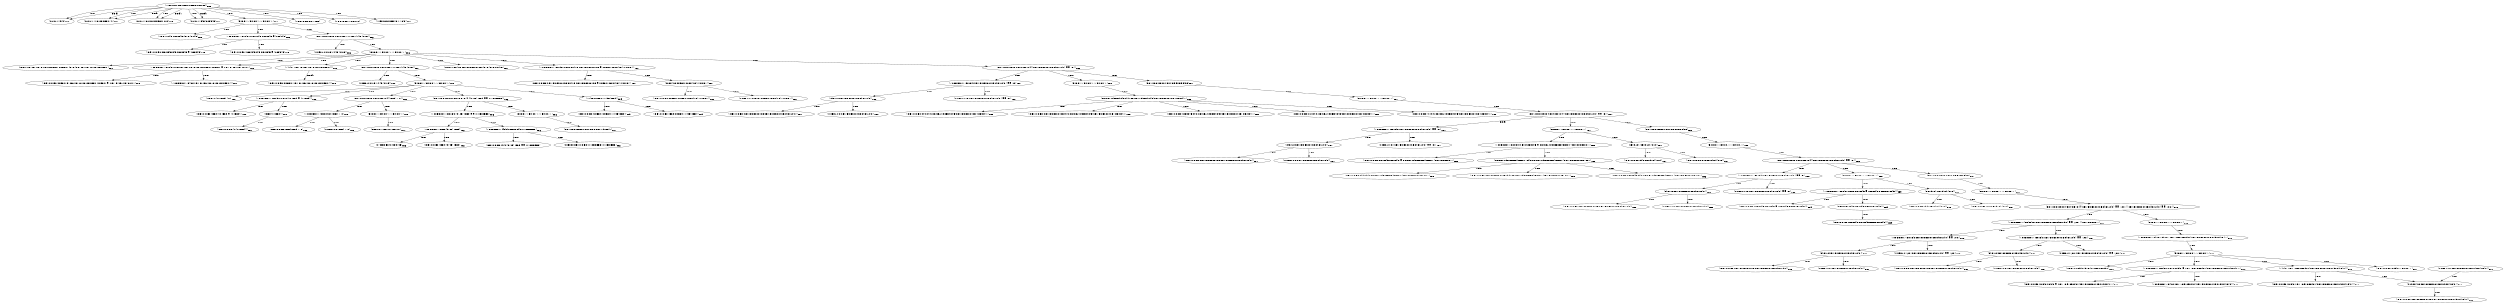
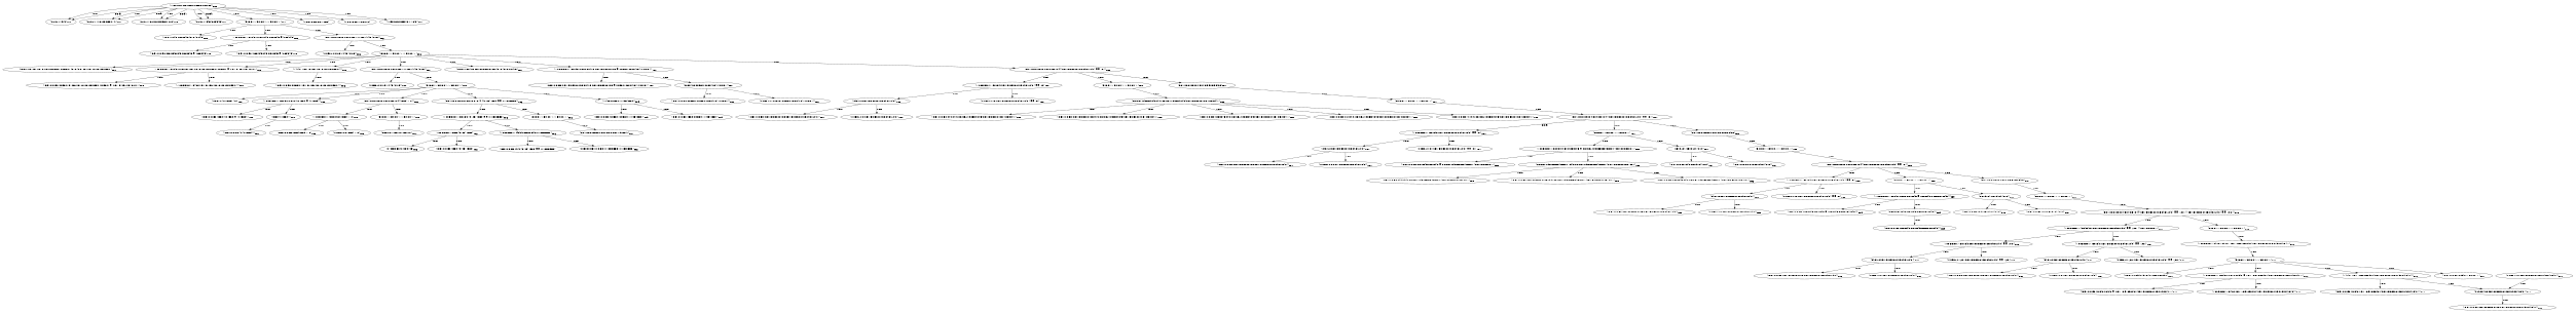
  digraph {
    fontname="DejaVu Sans"
    node [fontname="DejaVu Sans"]
    edge [fontname="DejaVu Sans"]
    n1 [label=<(METHOD,startRemoteCpProtocol)<SUB>112</SUB>>]
    n2 [label=<(PARAM,this)<SUB>112</SUB>>]
    n3 [label=<(PARAM,InputStream in)<SUB>112</SUB>>]
    n4 [label=<(PARAM,OutputStream out)<SUB>113</SUB>>]
    n5 [label=<(PARAM,File localFile)<SUB>114</SUB>>]
    n6 [label=<(BLOCK,&lt;empty&gt;,&lt;empty&gt;)<SUB>114</SUB>>]
    n7 [label=<(MODIFIER,PRIVATE)>]
    n8 [label=<(MODIFIER,VIRTUAL)>]
    n9 [label=<(METHOD_RETURN,void)<SUB>112</SUB>>]
    n10 [label=<(LOCAL,File startFile: java.io.File)<SUB>115</SUB>>]
    n11 [label=<(&lt;operator&gt;.assignment,File startFile = localFile)<SUB>115</SUB>>]
    n12 [label=<(CONTROL_STRUCTURE,WHILE,while (true))<SUB>116</SUB>>]
    n13 [label=<(IDENTIFIER,startFile,File startFile = localFile)<SUB>115</SUB>>]
    n14 [label=<(IDENTIFIER,localFile,File startFile = localFile)<SUB>115</SUB>>]
    n15 [label=<(LITERAL,true,while (true))<SUB>116</SUB>>]
    n16 [label=<(BLOCK,&lt;empty&gt;,&lt;empty&gt;)<SUB>116</SUB>>]
    n17 [label=<(LOCAL,ByteArrayOutputStream stream: java.io.ByteArrayOutputStream)<SUB>120</SUB>>]
    n18 [label=<(&lt;operator&gt;.assignment,ByteArrayOutputStream stream = new ByteArrayOut...)<SUB>120</SUB>>]
    n19 [label=<(&lt;init&gt;,new ByteArrayOutputStream())<SUB>120</SUB>>]
    n20 [label=<(CONTROL_STRUCTURE,WHILE,while (true))<SUB>121</SUB>>]
    n21 [label=<(LOCAL,String serverResponse: java.lang.String)<SUB>131</SUB>>]
    n22 [label=<(&lt;operator&gt;.assignment,String serverResponse = stream.toString(&quot;UTF-8&quot;))<SUB>131</SUB>>]
    n23 [label=<(CONTROL_STRUCTURE,IF,if (serverResponse.charAt(0) == 'C'))<SUB>132</SUB>>]
    n24 [label=<(IDENTIFIER,stream,ByteArrayOutputStream stream = new ByteArrayOut...)<SUB>120</SUB>>]
    n25 [label=<(&lt;operator&gt;.alloc,new ByteArrayOutputStream())<SUB>120</SUB>>]
-   n26 [label=<(IDENTIFIER,stream,new ByteArrayOutputStream())<SUB>120</SUB>>]
+   n26 [label=<(IDENTIFIER,stream,new ByteArrayOutputStream())<SUB>126</SUB>>]
    n27 [label=<(LITERAL,true,while (true))<SUB>121</SUB>>]
    n28 [label=<(BLOCK,&lt;empty&gt;,&lt;empty&gt;)<SUB>121</SUB>>]
    n29 [label=<(IDENTIFIER,serverResponse,String serverResponse = stream.toString(&quot;UTF-8&quot;))<SUB>131</SUB>>]
    n30 [label=<(toString,stream.toString(&quot;UTF-8&quot;))<SUB>131</SUB>>]
    n31 [label=<(&lt;operator&gt;.equals,serverResponse.charAt(0) == 'C')<SUB>132</SUB>>]
    n32 [label=<(BLOCK,&lt;empty&gt;,&lt;empty&gt;)<SUB>132</SUB>>]
    n33 [label=<(CONTROL_STRUCTURE,ELSE,else)<SUB>134</SUB>>]
    n34 [label=<(LOCAL,int read: int)<SUB>122</SUB>>]
    n35 [label=<(&lt;operator&gt;.assignment,int read = in.read())<SUB>122</SUB>>]
    n36 [label=<(CONTROL_STRUCTURE,IF,if (read &lt; 0))<SUB>123</SUB>>]
    n37 [label=<(CONTROL_STRUCTURE,IF,if ((byte) read == LINE_FEED))<SUB>126</SUB>>]
    n38 [label=<(write,stream.write(read))<SUB>129</SUB>>]
    n39 [label=<(IDENTIFIER,read,int read = in.read())<SUB>122</SUB>>]
    n40 [label=<(read,in.read())<SUB>122</SUB>>]
    n41 [label=<(&lt;operator&gt;.lessThan,read &lt; 0)<SUB>123</SUB>>]
    n42 [label=<(BLOCK,&lt;empty&gt;,&lt;empty&gt;)<SUB>123</SUB>>]
    n43 [label=<(&lt;operator&gt;.equals,(byte) read == LINE_FEED)<SUB>126</SUB>>]
    n44 [label=<(BLOCK,&lt;empty&gt;,&lt;empty&gt;)<SUB>126</SUB>>]
    n45 [label=<(IDENTIFIER,stream,stream.write(read))<SUB>119</SUB>>]
    n46 [label=<(IDENTIFIER,read,stream.write(read))<SUB>129</SUB>>]
    n47 [label=<(IDENTIFIER,in,in.read())<SUB>122</SUB>>]
    n48 [label=<(IDENTIFIER,read,read &lt; 0)<SUB>123</SUB>>]
    n49 [label=<(LITERAL,0,read &lt; 0)<SUB>123</SUB>>]
    n50 [label=<(RETURN,return;,return;)<SUB>124</SUB>>]
    n51 [label=<(&lt;operator&gt;.cast,(byte) read)<SUB>126</SUB>>]
    n52 [label=<(&lt;operator&gt;.fieldAccess,this.LINE_FEED)<SUB>126</SUB>>]
    n53 [label=<(CONTROL_STRUCTURE,BREAK,break;)<SUB>127</SUB>>]
    n54 [label=<(TYPE_REF,byte,byte)<SUB>126</SUB>>]
    n55 [label=<(IDENTIFIER,read,(byte) read)<SUB>126</SUB>>]
    n56 [label=<(IDENTIFIER,this,(byte) read == LINE_FEED)>]
    n57 [label=<(FIELD_IDENTIFIER,LINE_FEED,LINE_FEED)<SUB>126</SUB>>]
    n58 [label=<(IDENTIFIER,stream,stream.toString(&quot;UTF-8&quot;))<SUB>131</SUB>>]
    n59 [label=<(LITERAL,&quot;UTF-8&quot;,stream.toString(&quot;UTF-8&quot;))<SUB>131</SUB>>]
    n60 [label=<(charAt,serverResponse.charAt(0))<SUB>132</SUB>>]
    n61 [label=<(LITERAL,'C',serverResponse.charAt(0) == 'C')<SUB>132</SUB>>]
    n62 [label=<(parseAndFetchFile,this.parseAndFetchFile(serverResponse, startFil...)<SUB>133</SUB>>]
    n63 [label=<(BLOCK,&lt;empty&gt;,&lt;empty&gt;)<SUB>134</SUB>>]
    n64 [label=<(IDENTIFIER,serverResponse,serverResponse.charAt(0))<SUB>132</SUB>>]
    n65 [label=<(LITERAL,0,serverResponse.charAt(0))<SUB>132</SUB>>]
    n66 [label=<(IDENTIFIER,this,this.parseAndFetchFile(serverResponse, startFil...)<SUB>133</SUB>>]
    n67 [label=<(IDENTIFIER,serverResponse,this.parseAndFetchFile(serverResponse, startFil...)<SUB>133</SUB>>]
    n68 [label=<(IDENTIFIER,startFile,this.parseAndFetchFile(serverResponse, startFil...)<SUB>133</SUB>>]
    n69 [label=<(IDENTIFIER,out,this.parseAndFetchFile(serverResponse, startFil...)<SUB>133</SUB>>]
    n70 [label=<(IDENTIFIER,in,this.parseAndFetchFile(serverResponse, startFil...)<SUB>133</SUB>>]
    n71 [label=<(CONTROL_STRUCTURE,IF,if (serverResponse.charAt(0) == 'D'))<SUB>134</SUB>>]
    n72 [label=<(&lt;operator&gt;.equals,serverResponse.charAt(0) == 'D')<SUB>134</SUB>>]
    n73 [label=<(BLOCK,&lt;empty&gt;,&lt;empty&gt;)<SUB>134</SUB>>]
    n74 [label=<(CONTROL_STRUCTURE,ELSE,else)<SUB>138</SUB>>]
    n75 [label=<(charAt,serverResponse.charAt(0))<SUB>134</SUB>>]
    n76 [label=<(LITERAL,'D',serverResponse.charAt(0) == 'D')<SUB>134</SUB>>]
    n77 [label=<(&lt;operator&gt;.assignment,startFile = parseAndCreateDirectory(serverRespo...)<SUB>135</SUB>>]
    n78 [label=<(sendAck,sendAck(out))<SUB>137</SUB>>]
    n79 [label=<(BLOCK,&lt;empty&gt;,&lt;empty&gt;)<SUB>138</SUB>>]
    n80 [label=<(IDENTIFIER,serverResponse,serverResponse.charAt(0))<SUB>134</SUB>>]
    n81 [label=<(LITERAL,0,serverResponse.charAt(0))<SUB>134</SUB>>]
    n82 [label=<(IDENTIFIER,startFile,startFile = parseAndCreateDirectory(serverRespo...)<SUB>135</SUB>>]
    n83 [label=<(parseAndCreateDirectory,this.parseAndCreateDirectory(serverResponse, st...)<SUB>135</SUB>>]
    n84 [label=<(IDENTIFIER,this,sendAck(out))<SUB>137</SUB>>]
    n85 [label=<(IDENTIFIER,out,sendAck(out))<SUB>137</SUB>>]
    n86 [label=<(IDENTIFIER,this,this.parseAndCreateDirectory(serverResponse, st...)<SUB>135</SUB>>]
    n87 [label=<(IDENTIFIER,serverResponse,this.parseAndCreateDirectory(serverResponse, st...)<SUB>135</SUB>>]
    n88 [label=<(IDENTIFIER,startFile,this.parseAndCreateDirectory(serverResponse, st...)<SUB>136</SUB>>]
    n89 [label=<(CONTROL_STRUCTURE,IF,if (serverResponse.charAt(0) == 'E'))<SUB>138</SUB>>]
    n90 [label=<(&lt;operator&gt;.equals,serverResponse.charAt(0) == 'E')<SUB>138</SUB>>]
    n91 [label=<(BLOCK,&lt;empty&gt;,&lt;empty&gt;)<SUB>138</SUB>>]
    n92 [label=<(CONTROL_STRUCTURE,ELSE,else)<SUB>141</SUB>>]
    n93 [label=<(charAt,serverResponse.charAt(0))<SUB>138</SUB>>]
    n94 [label=<(LITERAL,'E',serverResponse.charAt(0) == 'E')<SUB>138</SUB>>]
    n95 [label=<(&lt;operator&gt;.assignment,startFile = startFile.getParentFile())<SUB>139</SUB>>]
    n96 [label=<(sendAck,sendAck(out))<SUB>140</SUB>>]
    n97 [label=<(BLOCK,&lt;empty&gt;,&lt;empty&gt;)<SUB>141</SUB>>]
    n98 [label=<(IDENTIFIER,serverResponse,serverResponse.charAt(0))<SUB>138</SUB>>]
    n99 [label=<(LITERAL,0,serverResponse.charAt(0))<SUB>138</SUB>>]
    n100 [label=<(IDENTIFIER,startFile,startFile = startFile.getParentFile())<SUB>139</SUB>>]
    n101 [label=<(getParentFile,startFile.getParentFile())<SUB>139</SUB>>]
    n102 [label=<(IDENTIFIER,this,sendAck(out))<SUB>140</SUB>>]
    n103 [label=<(IDENTIFIER,out,sendAck(out))<SUB>140</SUB>>]
    n104 [label=<(IDENTIFIER,startFile,startFile.getParentFile())<SUB>139</SUB>>]
    n105 [label=<(CONTROL_STRUCTURE,IF,if (serverResponse.charAt(0) == '\01' || serverResponse.charAt(0) == '\02'))<SUB>141</SUB>>]
    n106 [label=<(&lt;operator&gt;.logicalOr,serverResponse.charAt(0) == '\01' || serverResp...)<SUB>141</SUB>>]
    n107 [label=<(BLOCK,&lt;empty&gt;,&lt;empty&gt;)<SUB>142</SUB>>]
    n108 [label=<(&lt;operator&gt;.equals,serverResponse.charAt(0) == '\01')<SUB>141</SUB>>]
    n109 [label=<(&lt;operator&gt;.equals,serverResponse.charAt(0) == '\02')<SUB>142</SUB>>]
    n110 [label=<(&lt;operator&gt;.throw,throw new IOException(serverResponse.substring(...)<SUB>144</SUB>>]
    n111 [label=<(charAt,serverResponse.charAt(0))<SUB>141</SUB>>]
    n112 [label=<(LITERAL,'\01',serverResponse.charAt(0) == '\01')<SUB>141</SUB>>]
    n113 [label=<(charAt,serverResponse.charAt(0))<SUB>142</SUB>>]
    n114 [label=<(LITERAL,'\02',serverResponse.charAt(0) == '\02')<SUB>142</SUB>>]
    n115 [label=<(IDENTIFIER,serverResponse,serverResponse.charAt(0))<SUB>141</SUB>>]
    n116 [label=<(LITERAL,0,serverResponse.charAt(0))<SUB>141</SUB>>]
    n117 [label=<(IDENTIFIER,serverResponse,serverResponse.charAt(0))<SUB>142</SUB>>]
    n118 [label=<(LITERAL,0,serverResponse.charAt(0))<SUB>142</SUB>>]
    n119 [label=<(BLOCK,&lt;empty&gt;,&lt;empty&gt;)<SUB>144</SUB>>]
    n120 [label=<(LOCAL,$obj0: java.io.IOException)<SUB>144</SUB>>]
    n121 [label=<(&lt;operator&gt;.assignment,$obj0 = new IOException(serverResponse.substrin...)<SUB>144</SUB>>]
    n122 [label=<(&lt;init&gt;,new IOException(serverResponse.substring(1)))<SUB>144</SUB>>]
    n123 [label=<(IDENTIFIER,$obj0,&lt;empty&gt;)<SUB>144</SUB>>]
    n124 [label=<(IDENTIFIER,$obj0,$obj0 = new IOException(serverResponse.substrin...)<SUB>144</SUB>>]
    n125 [label=<(&lt;operator&gt;.alloc,new IOException(serverResponse.substring(1)))<SUB>144</SUB>>]
    n126 [label=<(IDENTIFIER,$obj0,new IOException(serverResponse.substring(1)))<SUB>144</SUB>>]
    n127 [label=<(substring,serverResponse.substring(1))<SUB>144</SUB>>]
    n128 [label=<(IDENTIFIER,serverResponse,serverResponse.substring(1))<SUB>144</SUB>>]
    n129 [label=<(LITERAL,1,serverResponse.substring(1))<SUB>144</SUB>>]
    n1 -> n2 [label="AST: "]
    n1 -> n2 [label="DDG: "]
    n1 -> n3 [label="AST: "]
    n1 -> n3 [label="DDG: "]
    n1 -> n4 [label="AST: "]
    n1 -> n4 [label="DDG: "]
    n1 -> n5 [label="AST: "]
    n1 -> n5 [label="DDG: "]
    n1 -> n6 [label="AST: "]
    n1 -> n7 [label="AST: "]
    n1 -> n8 [label="AST: "]
    n1 -> n9 [label="AST: "]
    n6 -> n10 [label="AST: "]
    n6 -> n11 [label="AST: "]
    n6 -> n12 [label="AST: "]
    n11 -> n13 [label="AST: "]
    n11 -> n14 [label="AST: "]
    n12 -> n15 [label="AST: "]
    n12 -> n16 [label="AST: "]
    n16 -> n17 [label="AST: "]
    n16 -> n18 [label="AST: "]
    n16 -> n19 [label="AST: "]
    n16 -> n20 [label="AST: "]
    n16 -> n21 [label="AST: "]
    n16 -> n22 [label="AST: "]
    n16 -> n23 [label="AST: "]
    n18 -> n24 [label="AST: "]
    n18 -> n25 [label="AST: "]
-   n19 -> n26 [label="DDG: "]
+   n19 -> n26 [label="AST: "]
    n20 -> n27 [label="AST: "]
    n20 -> n28 [label="AST: "]
    n22 -> n29 [label="AST: "]
    n22 -> n30 [label="AST: "]
    n23 -> n31 [label="AST: "]
    n23 -> n32 [label="AST: "]
    n23 -> n33 [label="AST: "]
    n28 -> n34 [label="AST: "]
    n28 -> n35 [label="AST: "]
    n28 -> n36 [label="AST: "]
    n28 -> n37 [label="AST: "]
    n28 -> n38 [label="AST: "]
    n30 -> n58 [label="AST: "]
    n30 -> n59 [label="AST: "]
    n31 -> n60 [label="AST: "]
    n31 -> n61 [label="AST: "]
    n32 -> n62 [label="AST: "]
    n33 -> n63 [label="AST: "]
    n35 -> n39 [label="AST: "]
    n35 -> n40 [label="AST: "]
    n36 -> n41 [label="AST: "]
    n36 -> n42 [label="AST: "]
    n37 -> n43 [label="AST: "]
    n37 -> n44 [label="AST: "]
    n38 -> n45 [label="AST: "]
    n38 -> n46 [label="AST: "]
    n40 -> n47 [label="AST: "]
    n41 -> n48 [label="AST: "]
    n41 -> n49 [label="AST: "]
    n42 -> n50 [label="AST: "]
    n43 -> n51 [label="AST: "]
    n43 -> n52 [label="AST: "]
    n44 -> n53 [label="AST: "]
    n51 -> n54 [label="AST: "]
    n51 -> n55 [label="AST: "]
    n52 -> n56 [label="AST: "]
    n52 -> n57 [label="AST: "]
    n60 -> n64 [label="AST: "]
    n60 -> n65 [label="AST: "]
    n62 -> n66 [label="AST: "]
    n62 -> n67 [label="AST: "]
    n62 -> n68 [label="AST: "]
    n62 -> n69 [label="AST: "]
    n62 -> n70 [label="AST: "]
    n63 -> n71 [label="AST: "]
    n71 -> n72 [label="DDG: "]
    n71 -> n73 [label="AST: "]
    n71 -> n74 [label="AST: "]
    n72 -> n75 [label="AST: "]
    n72 -> n76 [label="AST: "]
    n73 -> n77 [label="AST: "]
    n73 -> n78 [label="AST: "]
    n74 -> n79 [label="AST: "]
    n75 -> n80 [label="AST: "]
    n75 -> n81 [label="AST: "]
    n77 -> n82 [label="AST: "]
    n77 -> n83 [label="AST: "]
    n78 -> n84 [label="AST: "]
    n78 -> n85 [label="AST: "]
    n79 -> n89 [label="AST: "]
    n83 -> n86 [label="AST: "]
    n83 -> n87 [label="AST: "]
    n83 -> n88 [label="AST: "]
    n89 -> n90 [label="AST: "]
    n89 -> n91 [label="AST: "]
    n89 -> n92 [label="AST: "]
    n90 -> n93 [label="AST: "]
    n90 -> n94 [label="AST: "]
    n91 -> n95 [label="AST: "]
    n91 -> n96 [label="AST: "]
    n92 -> n97 [label="AST: "]
    n93 -> n98 [label="AST: "]
    n93 -> n99 [label="AST: "]
    n95 -> n100 [label="AST: "]
    n95 -> n101 [label="AST: "]
    n96 -> n102 [label="AST: "]
    n96 -> n103 [label="AST: "]
    n97 -> n105 [label="AST: "]
    n101 -> n104 [label="AST: "]
    n105 -> n106 [label="AST: "]
    n105 -> n107 [label="AST: "]
    n106 -> n108 [label="AST: "]
    n106 -> n109 [label="AST: "]
    n107 -> n110 [label="AST: "]
    n108 -> n111 [label="AST: "]
    n108 -> n112 [label="AST: "]
    n109 -> n113 [label="AST: "]
    n109 -> n114 [label="AST: "]
    n110 -> n119 [label="AST: "]
    n111 -> n115 [label="AST: "]
    n111 -> n116 [label="AST: "]
    n113 -> n117 [label="AST: "]
    n113 -> n118 [label="AST: "]
    n119 -> n120 [label="AST: "]
    n119 -> n121 [label="AST: "]
    n119 -> n122 [label="AST: "]
    n119 -> n123 [label="AST: "]
    n121 -> n124 [label="AST: "]
    n121 -> n125 [label="AST: "]
    n122 -> n126 [label="AST: "]
    n122 -> n127 [label="AST: "]
    n127 -> n128 [label="AST: "]
    n129 -> n127 [label="AST: "]
  }
